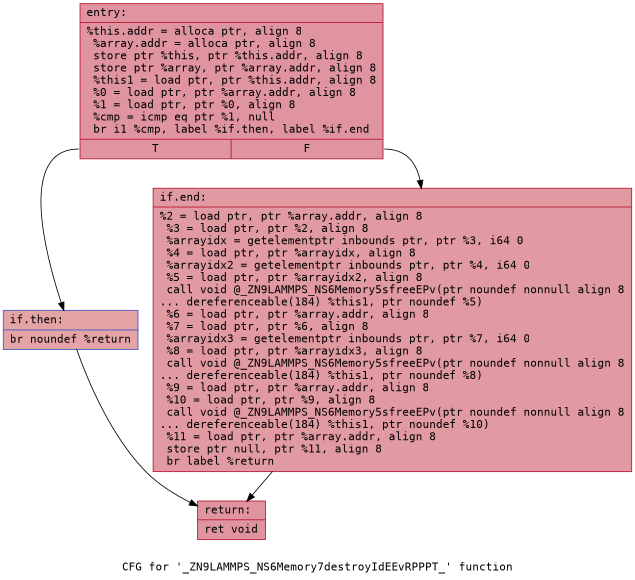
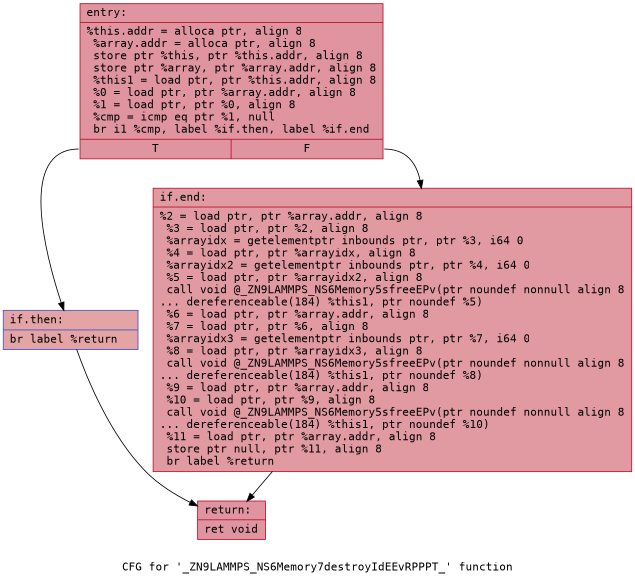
  digraph {
    label="CFG for '_ZN9LAMMPS_NS6Memory7destroyIdEEvRPPPT_' function"
    fontname="DejaVu Sans Mono"
    node [color="#b70d28ff" fillcolor="#b70d2870" fontname="DejaVu Sans Mono" shape=record style=filled]
    edge [fontname="DejaVu Sans Mono"]
    n1 [label="{entry:\l|  %this.addr = alloca ptr, align 8\l  %array.addr = alloca ptr, align 8\l  store ptr %this, ptr %this.addr, align 8\l  store ptr %array, ptr %array.addr, align 8\l  %this1 = load ptr, ptr %this.addr, align 8\l  %0 = load ptr, ptr %array.addr, align 8\l  %1 = load ptr, ptr %0, align 8\l  %cmp = icmp eq ptr %1, null\l  br i1 %cmp, label %if.then, label %if.end\l|{<s0>T|<s1>F}}"]
-   n2 [color="#3d50c3ff" fillcolor="#c32e3170" label="{if.then:\l|  br noundef %return\l}"]
+   n2 [color="#3d50c3ff" fillcolor="#c32e3170" label="{if.then:\l|  br label %return\l}"]
    n3 [fillcolor="#bb1b2c70" label="{if.end:\l|  %2 = load ptr, ptr %array.addr, align 8\l  %3 = load ptr, ptr %2, align 8\l  %arrayidx = getelementptr inbounds ptr, ptr %3, i64 0\l  %4 = load ptr, ptr %arrayidx, align 8\l  %arrayidx2 = getelementptr inbounds ptr, ptr %4, i64 0\l  %5 = load ptr, ptr %arrayidx2, align 8\l  call void @_ZN9LAMMPS_NS6Memory5sfreeEPv(ptr noundef nonnull align 8\l... dereferenceable(184) %this1, ptr noundef %5)\l  %6 = load ptr, ptr %array.addr, align 8\l  %7 = load ptr, ptr %6, align 8\l  %arrayidx3 = getelementptr inbounds ptr, ptr %7, i64 0\l  %8 = load ptr, ptr %arrayidx3, align 8\l  call void @_ZN9LAMMPS_NS6Memory5sfreeEPv(ptr noundef nonnull align 8\l... dereferenceable(184) %this1, ptr noundef %8)\l  %9 = load ptr, ptr %array.addr, align 8\l  %10 = load ptr, ptr %9, align 8\l  call void @_ZN9LAMMPS_NS6Memory5sfreeEPv(ptr noundef nonnull align 8\l... dereferenceable(184) %this1, ptr noundef %10)\l  %11 = load ptr, ptr %array.addr, align 8\l  store ptr null, ptr %11, align 8\l  br label %return\l}"]
    n4 [label="{return:\l|  ret void\l}"]
    n1 -> n2 [tailport=s0]
    n1 -> n3 [tailport=s1]
    n2 -> n4
    n3 -> n4
  }
